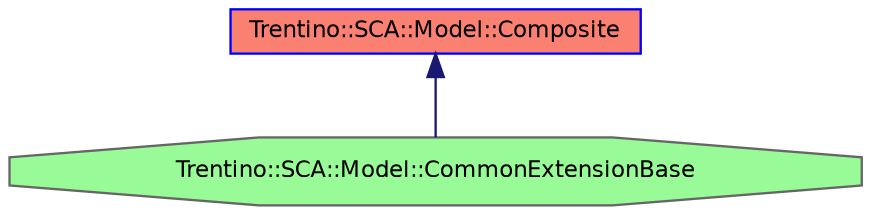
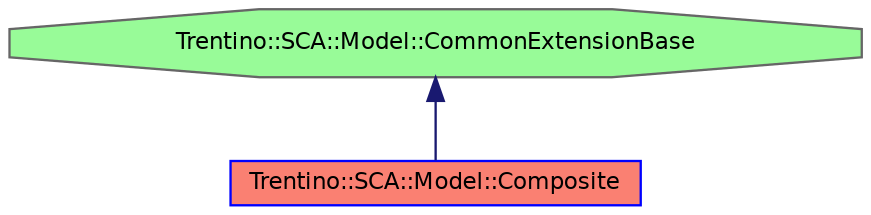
  digraph {
    node [fontname=Helvetica fontsize=10 style=filled]
    n1 [color=blue fillcolor=salmon fontcolor=black height=0.2 label="Trentino::SCA::Model::Composite" shape=box width=0.4]
    n2 [color=gray40 fillcolor=palegreen height=0.2 label="Trentino::SCA::Model::CommonExtensionBase" shape=octagon width=0.4]
-   n1 -> n2 [color=midnightblue dir=back fontname=Helvetica fontsize=10 labelfontname=Helvetica labelfontsize=10 style=solid]
+   n2 -> n1 [color=midnightblue dir=back fontname=Helvetica fontsize=10 labelfontname=Helvetica labelfontsize=10 style=solid]
  }
